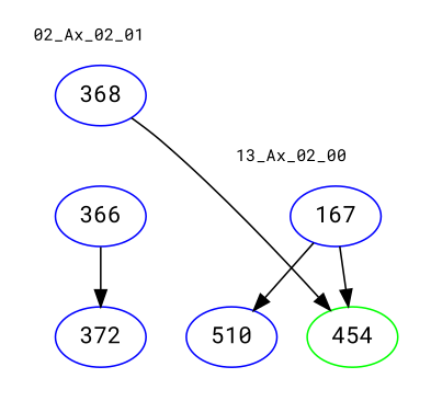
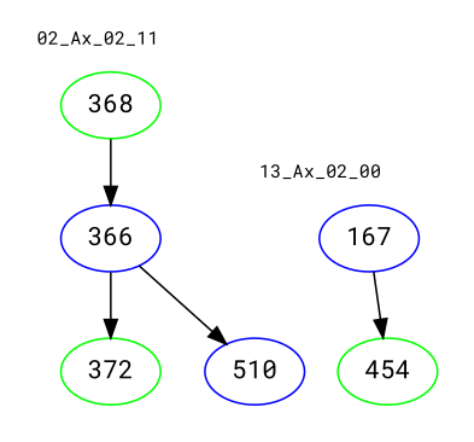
  digraph {
    fontname="Roboto Mono"
    node [color=blue fontname="Roboto Mono"]
    edge [color=black fontname="Roboto Mono" style=solid]
-   n1 [label=368]
+   n1 [color=green label=368]
    n2 [label=366]
-   n3 [label=372]
+   n3 [color=green label=372]
    n4 [label=167]
    n5 [color=green label=454]
    n6 [label=510]
    subgraph cluster_1 {
      color=white
      fontsize=10
-     label="02_Ax_02_01"
+     label="02_Ax_02_11"
      n1
      n2
      n3
    }
    subgraph cluster_2 {
      color=white
      fontsize=10
      label="13_Ax_02_00"
      n4
      n5
      n6
    }
-   n1 -> n5
+   n1 -> n2
    n2 -> n3
    n4 -> n5
-   n4 -> n6
+   n2 -> n6
  }
